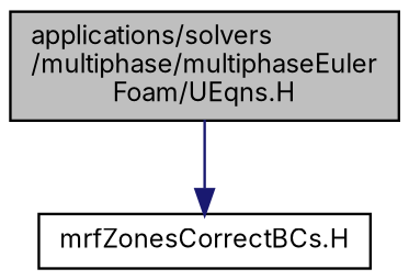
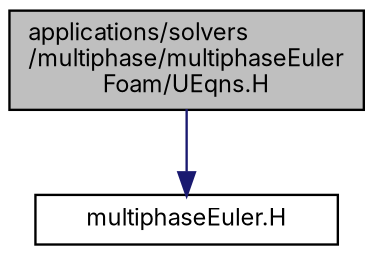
  digraph {
    fontname=Inter
    node [color=black fontname=Inter fontsize=10 shape=record]
    n1 [fillcolor=grey75 fontcolor=black height=0.2 label="applications/solvers\l/multiphase/multiphaseEuler\lFoam/UEqns.H" style=filled width=0.4]
-   n2 [height=0.2 label="mrfZonesCorrectBCs.H" width=0.4]
+   n2 [height=0.2 label="multiphaseEuler.H" width=0.4]
    n1 -> n2 [color=midnightblue fontname=Inter fontsize=10 labelfontname=FreeSans labelfontsize=10 style=solid]
  }
